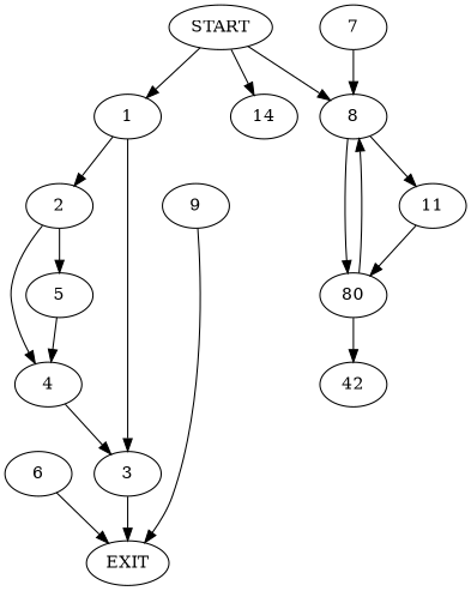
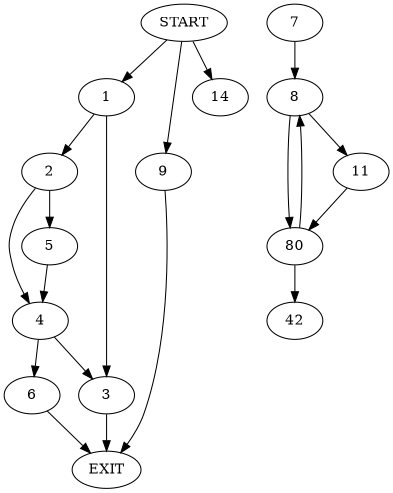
  digraph {
    n1 [label=START]
    1
    9
    14
    2
    3
    n7 [label=EXIT]
    4
    5
    6
    7
    8
    n13 [label=80]
    11
    n15 [label=42]
    n1 -> 1
-   n1 -> 8
+   n1 -> 9
    n1 -> 14
    1 -> 2
    1 -> 3
    9 -> n7
    2 -> 4
    2 -> 5
    3 -> n7
    4 -> 3
+   4 -> 6
    5 -> 4
    6 -> n7
    7 -> 8
    8 -> n13
    8 -> 11
    n13 -> 8
    n13 -> n15
    11 -> n13
  }
